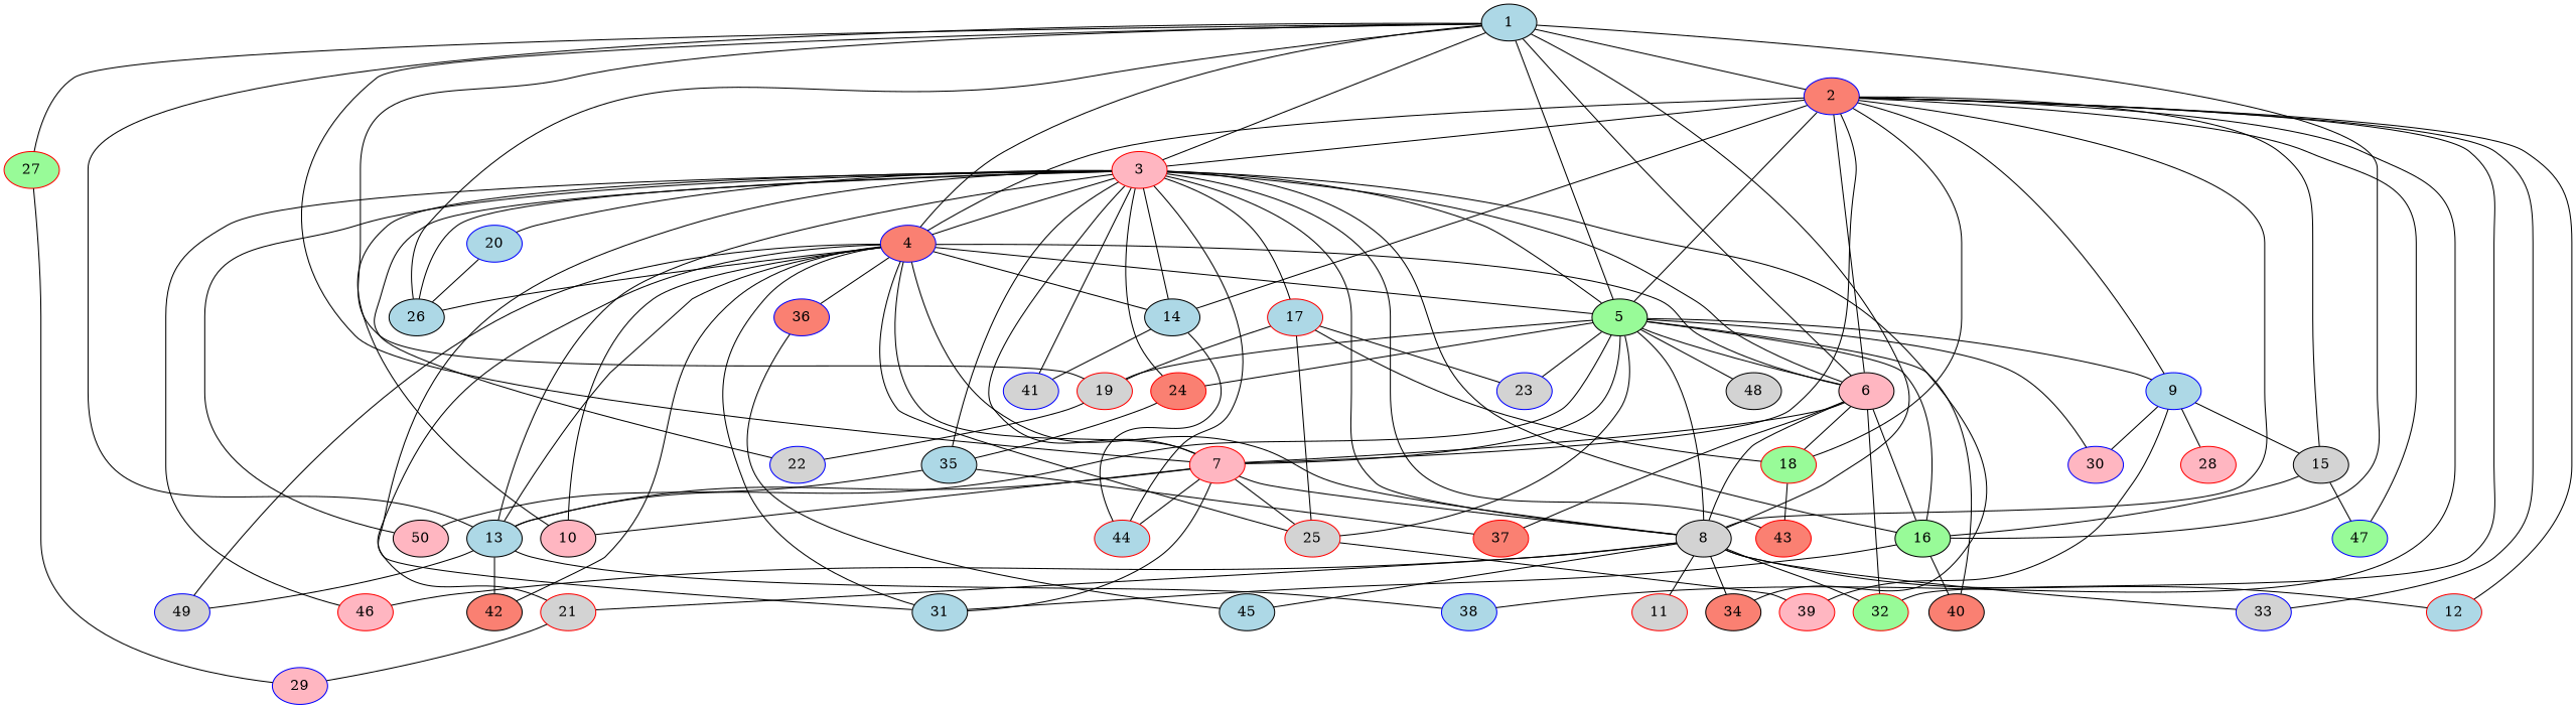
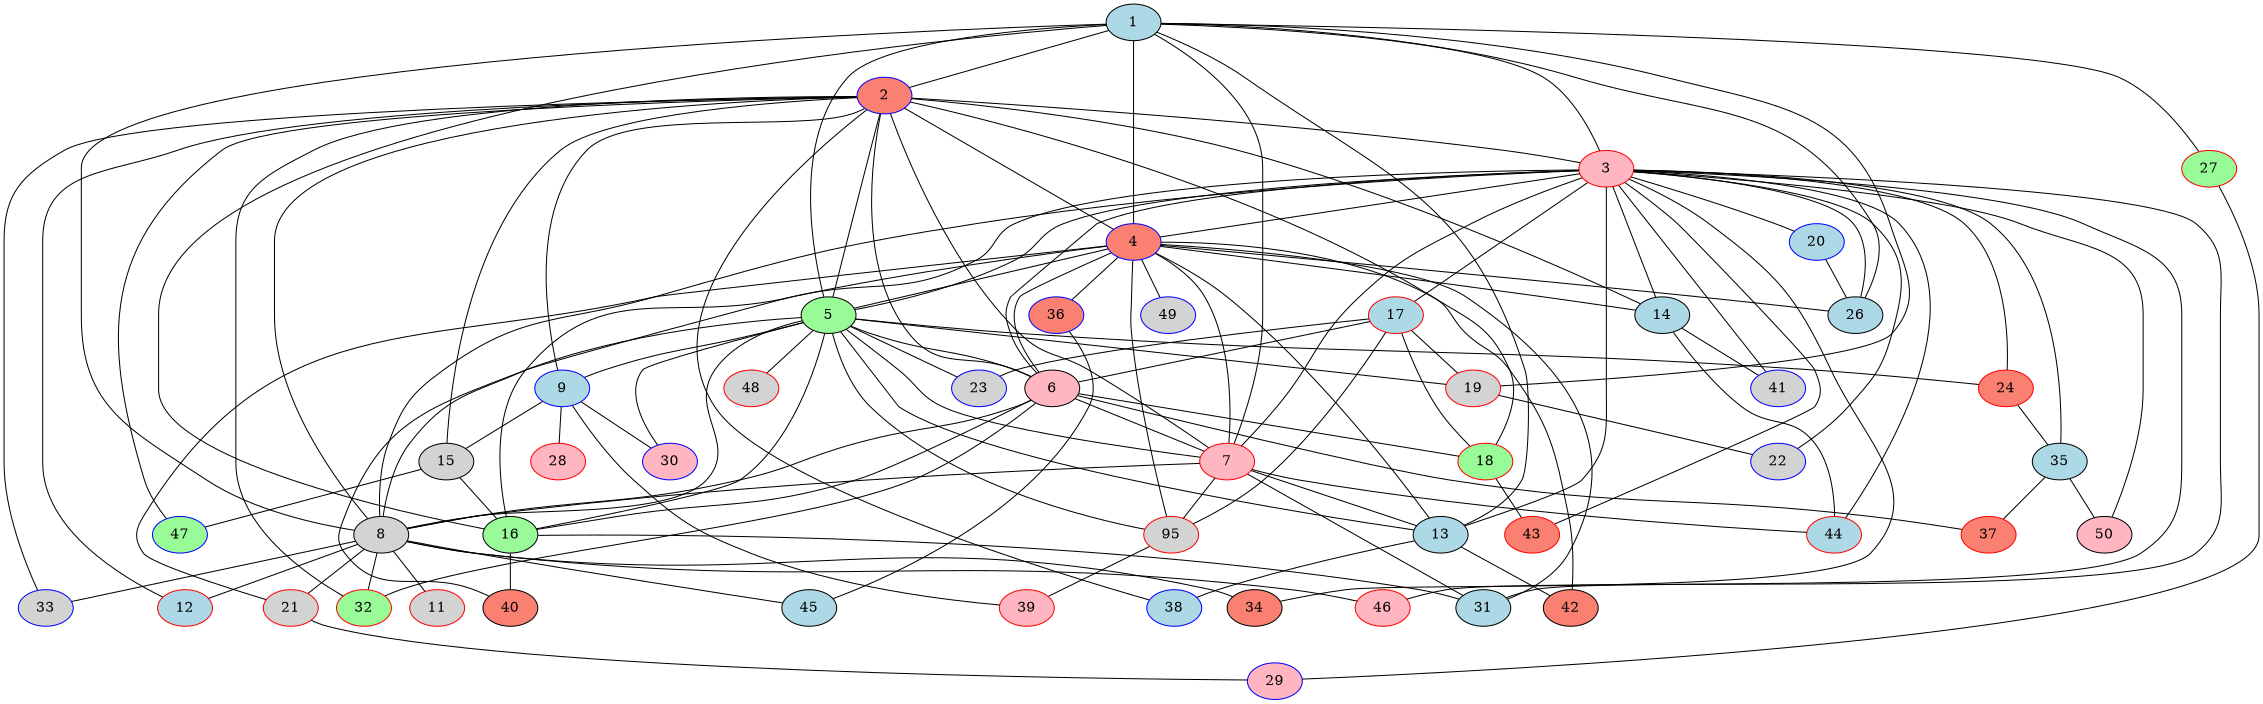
  graph {
    node [color=red fillcolor=lightblue style=filled]
    edge [weight=1.0]
    1 [color=black]
    2 [color=blue fillcolor=salmon]
    3 [fillcolor=lightpink]
    4 [color=blue fillcolor=salmon]
    5 [color=black fillcolor=palegreen]
    6 [color=black fillcolor=lightpink]
    7 [fillcolor=lightpink]
    8 [color=black fillcolor=lightgrey]
    13 [color=black]
    16 [color=black fillcolor=palegreen]
    19 [fillcolor=lightgrey]
    26 [color=black]
    27 [fillcolor=palegreen]
    9 [color=blue]
    12
    14 [color=black]
    15 [color=black fillcolor=lightgrey]
    18 [fillcolor=palegreen]
    32 [fillcolor=palegreen]
    33 [color=blue fillcolor=lightgrey]
    38 [color=blue]
    47 [color=blue fillcolor=palegreen]
-   10 [color=black fillcolor=lightpink]
    17
    20 [color=blue]
    22 [color=blue fillcolor=lightgrey]
    24 [fillcolor=salmon]
    31 [color=black]
    34 [color=black fillcolor=salmon]
    35 [color=black]
    41 [color=blue fillcolor=lightgrey]
    43 [fillcolor=salmon]
    44
    46 [fillcolor=lightpink]
    50 [color=black fillcolor=lightpink]
    21 [fillcolor=lightgrey]
-   25 [fillcolor=lightgrey]
+   25 [fillcolor=lightgrey label=95]
    36 [color=blue fillcolor=salmon]
    42 [color=black fillcolor=salmon]
    49 [color=blue fillcolor=lightgrey]
    23 [color=blue fillcolor=lightgrey]
    30 [color=blue fillcolor=lightpink]
    40 [color=black fillcolor=salmon]
-   48 [color=black fillcolor=lightgrey]
+   48 [fillcolor=lightgrey]
    37 [fillcolor=salmon]
    11 [fillcolor=lightgrey]
    45 [color=black]
    29 [color=blue fillcolor=lightpink]
    28 [fillcolor=lightpink]
    39 [fillcolor=lightpink]
    1 -- 2 [weight=2.0]
    1 -- 3
    1 -- 4
    1 -- 5 [weight=2.0]
-   1 -- 6
+   17 -- 6
    1 -- 7
    1 -- 8
    1 -- 13
    1 -- 16
    1 -- 19
    1 -- 26
    1 -- 27
    2 -- 3 [weight=3.0]
    2 -- 4 [weight=3.0]
    2 -- 5 [weight=4.0]
    2 -- 6 [weight=3.0]
    2 -- 7 [weight=2.0]
    2 -- 8 [weight=3.0]
    2 -- 9
    2 -- 12
    2 -- 14
    2 -- 15
    2 -- 18
    2 -- 32
    2 -- 33
    2 -- 38
    2 -- 47
    3 -- 4
    3 -- 5 [weight=2.0]
    3 -- 6
    3 -- 7
    3 -- 8
    3 -- 13 [weight=2.0]
    3 -- 16
    3 -- 26
    3 -- 14
-   3 -- 10
    3 -- 17
    3 -- 20
    3 -- 22
    3 -- 24
    3 -- 31
    3 -- 34
    3 -- 35
    3 -- 41
    3 -- 43
    3 -- 44
    3 -- 46
    3 -- 50
    4 -- 5 [weight=2.0]
    4 -- 6
    4 -- 7
    4 -- 8
    4 -- 13
    4 -- 26
    4 -- 14 [weight=2.0]
-   4 -- 10 [weight=2.0]
    4 -- 31
    4 -- 21
    4 -- 25
    4 -- 36
    4 -- 42
    4 -- 49
    5 -- 6 [weight=2.0]
    5 -- 7 [weight=3.0]
    5 -- 8 [weight=2.0]
    5 -- 13
    5 -- 16
    5 -- 19
    5 -- 9
    5 -- 24
    5 -- 25
    5 -- 23
    5 -- 30
    5 -- 40
    5 -- 48 [weight=2.0]
    6 -- 7
    6 -- 8
    6 -- 16
    6 -- 18
    6 -- 32
    6 -- 37
    7 -- 8
    7 -- 13
-   7 -- 10
    7 -- 31
    7 -- 44
    7 -- 25
    8 -- 12
    8 -- 32
    8 -- 33
    8 -- 34
    8 -- 46
    8 -- 21
    8 -- 11
    8 -- 45
    13 -- 38
    13 -- 42
-   13 -- 49
    16 -- 31
    16 -- 40
    19 -- 22
    27 -- 29
    9 -- 15
    9 -- 30
    9 -- 28
    9 -- 39
    14 -- 41
    14 -- 44
    15 -- 16
    15 -- 47
    18 -- 43
    17 -- 19
    17 -- 18
    17 -- 25
    17 -- 23
    20 -- 26
    24 -- 35
    35 -- 50
    35 -- 37
    21 -- 29
    25 -- 39
    36 -- 45
  }
